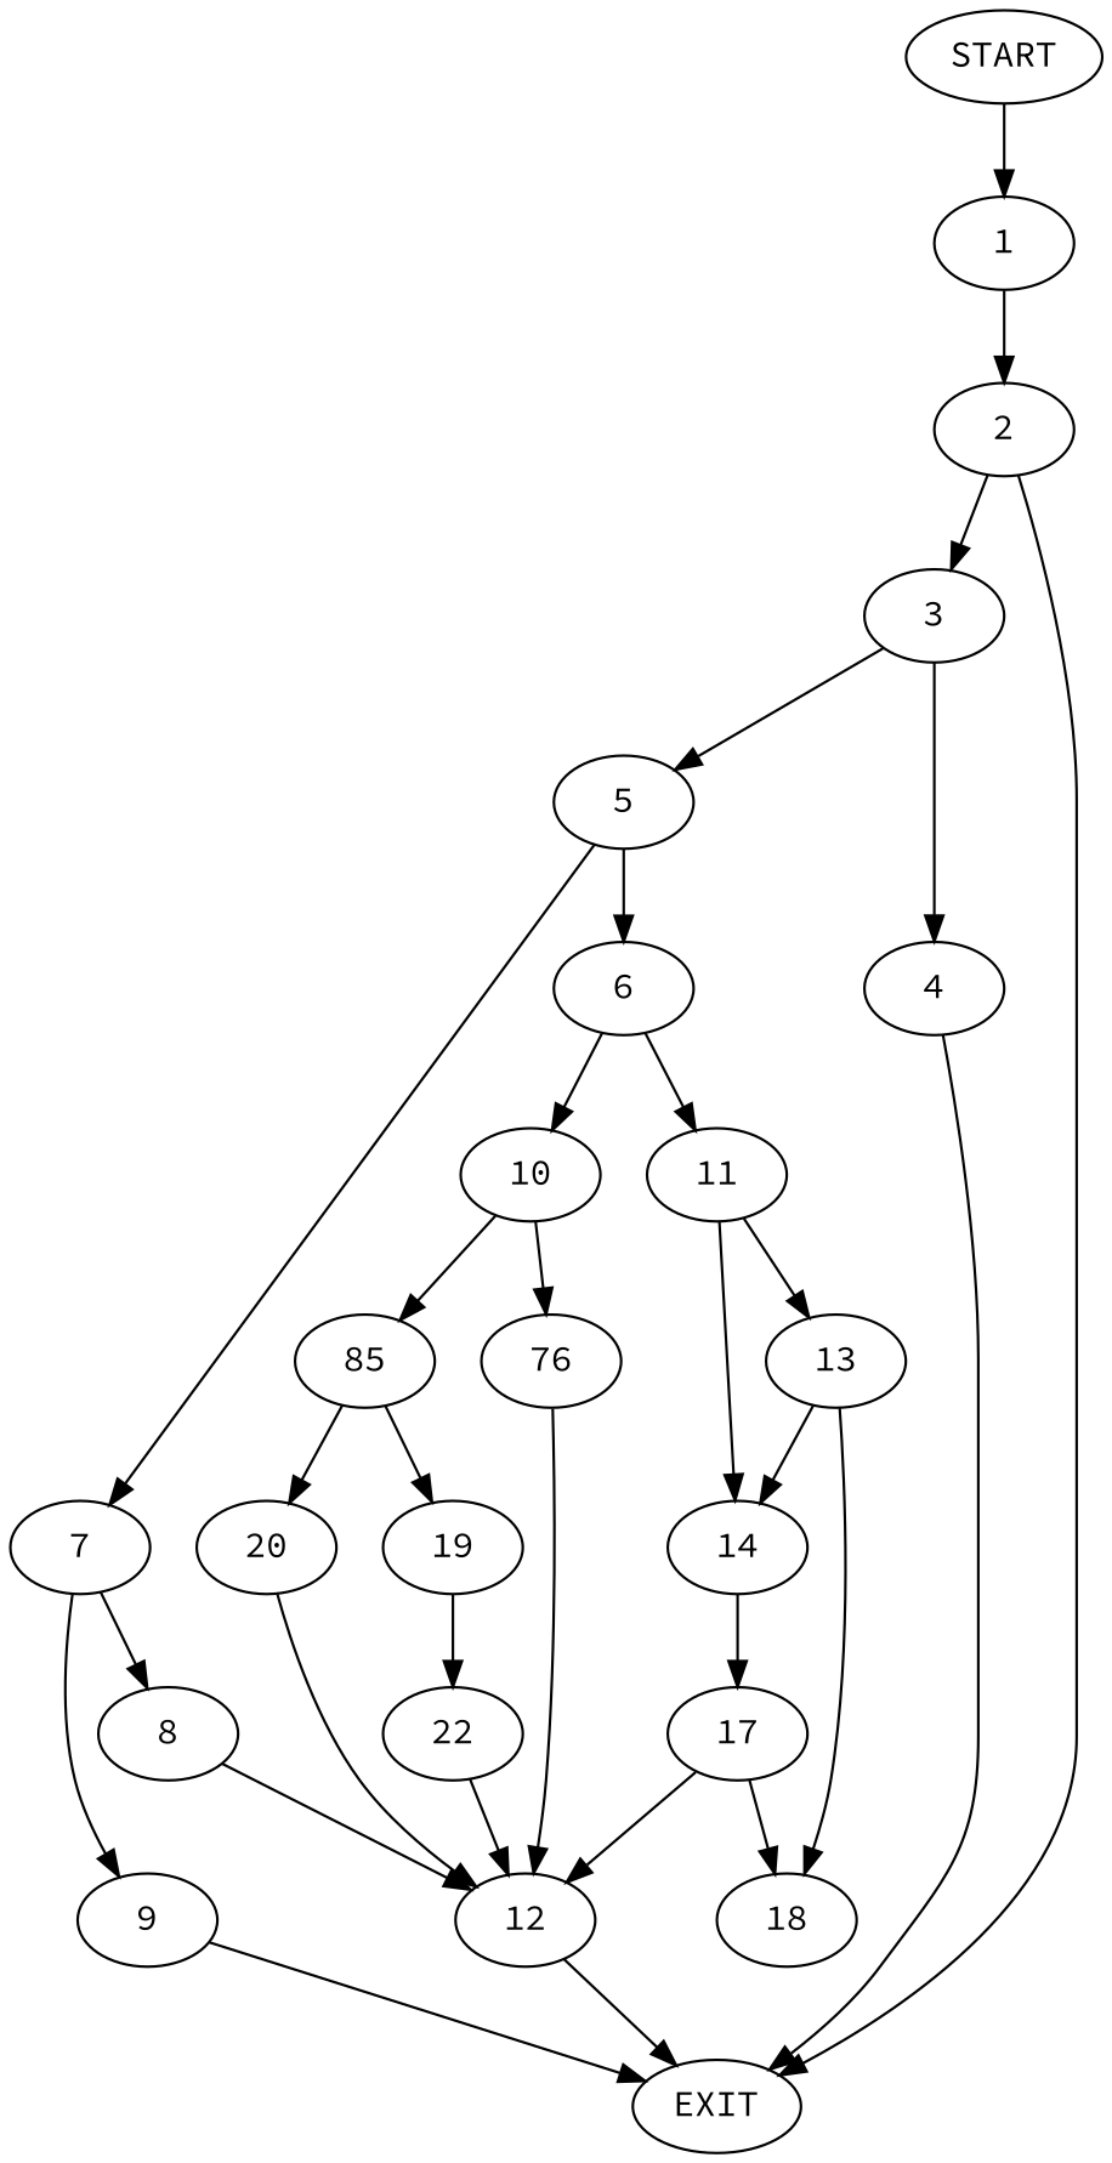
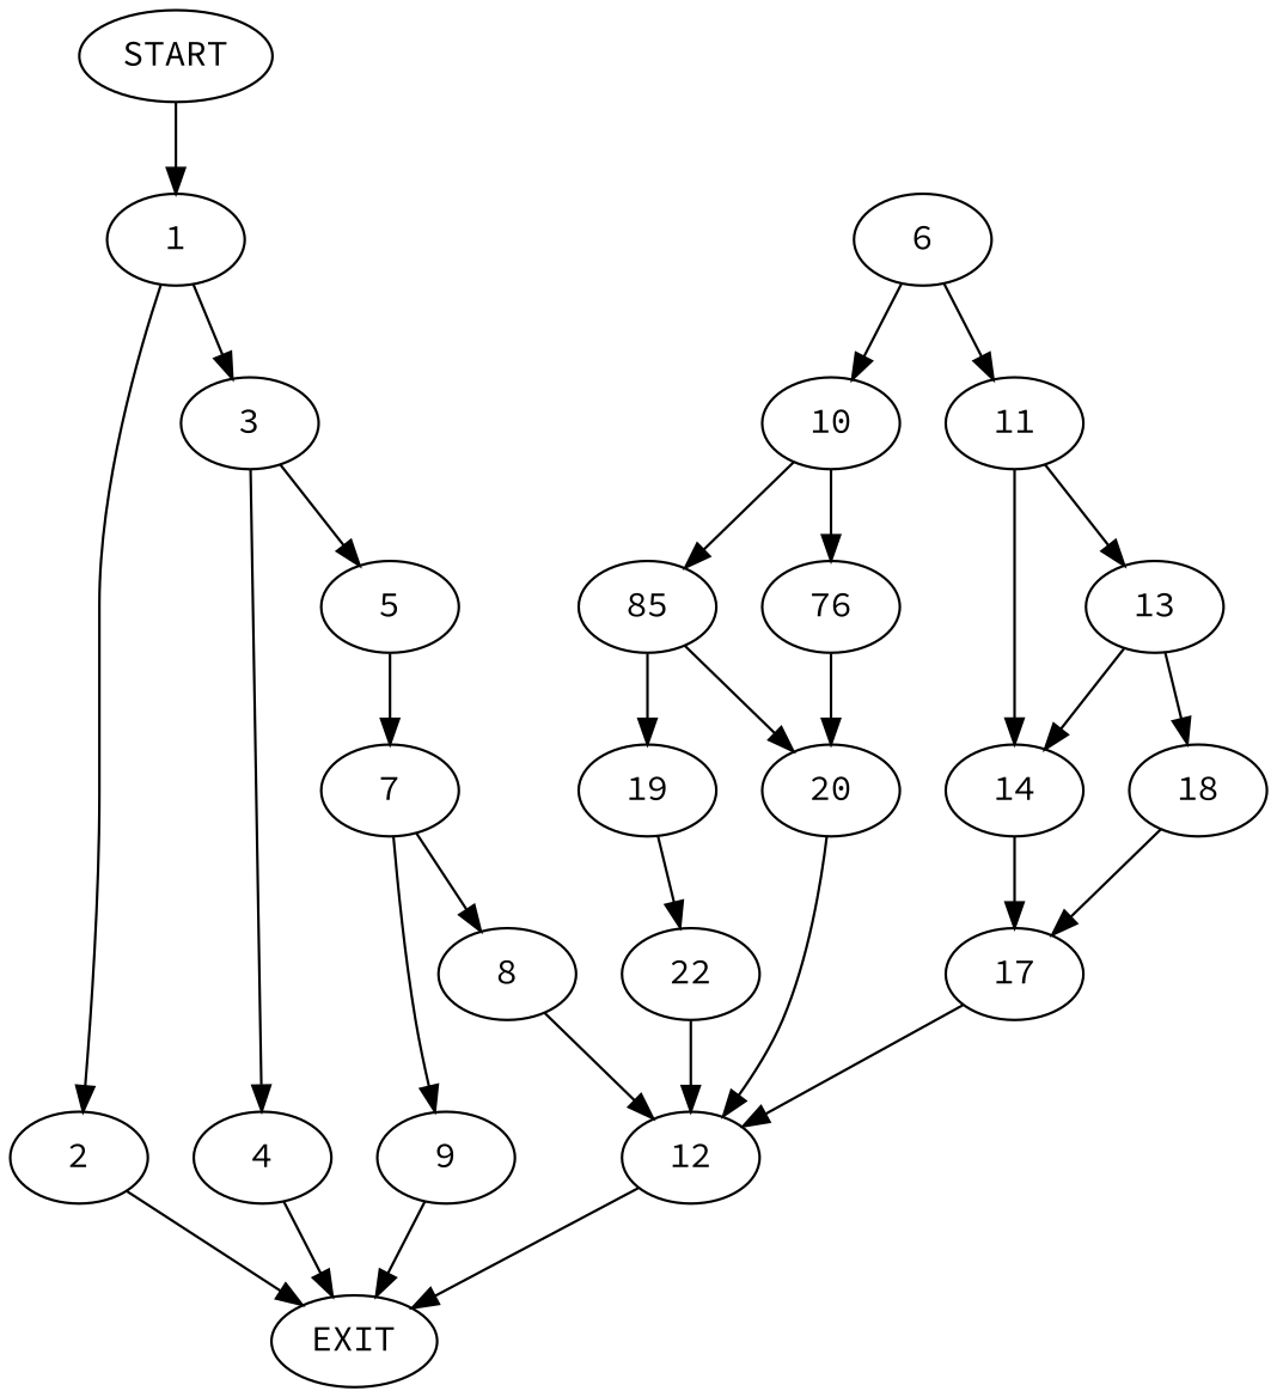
  digraph {
    fontname="Source Code Pro"
    node [fontname="Source Code Pro"]
    edge [fontname="Source Code Pro"]
    n1 [label=START]
    1
    2
    3
    n5 [label=EXIT]
    4
    5
    6
    7
    10
    11
    8
    9
    n14 [label=85]
    n15 [label=76]
    13
    14
    12
    19
    20
    18
    17
    22
    n1 -> 1
    1 -> 2
-   2 -> 3
+   1 -> 3
    2 -> n5
    3 -> 4
    3 -> 5
    4 -> n5
-   5 -> 6
    5 -> 7
    6 -> 10
    6 -> 11
    7 -> 8
    7 -> 9
    10 -> n14
    10 -> n15
    11 -> 13
    11 -> 14
    8 -> 12
    9 -> n5
    n14 -> 19
    n14 -> 20
-   n15 -> 12
+   n15 -> 20
    13 -> 14
    13 -> 18
    14 -> 17
    12 -> n5
    19 -> 22
    20 -> 12
-   17 -> 18
+   18 -> 17
    17 -> 12
    22 -> 12
  }
